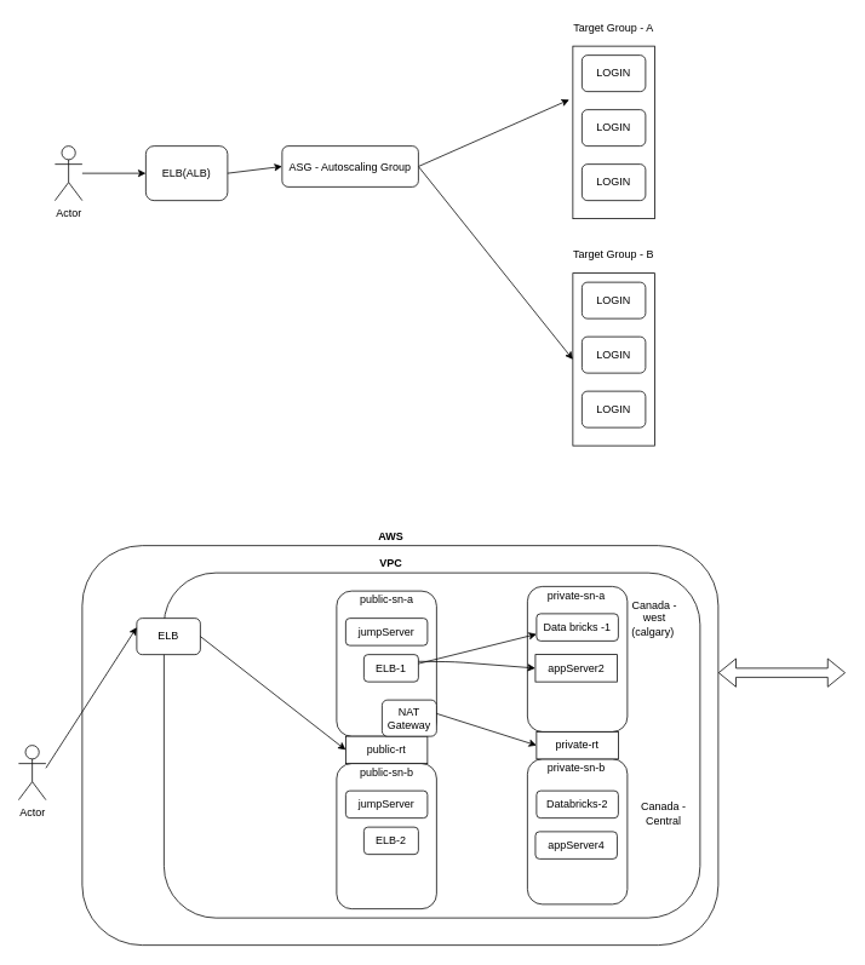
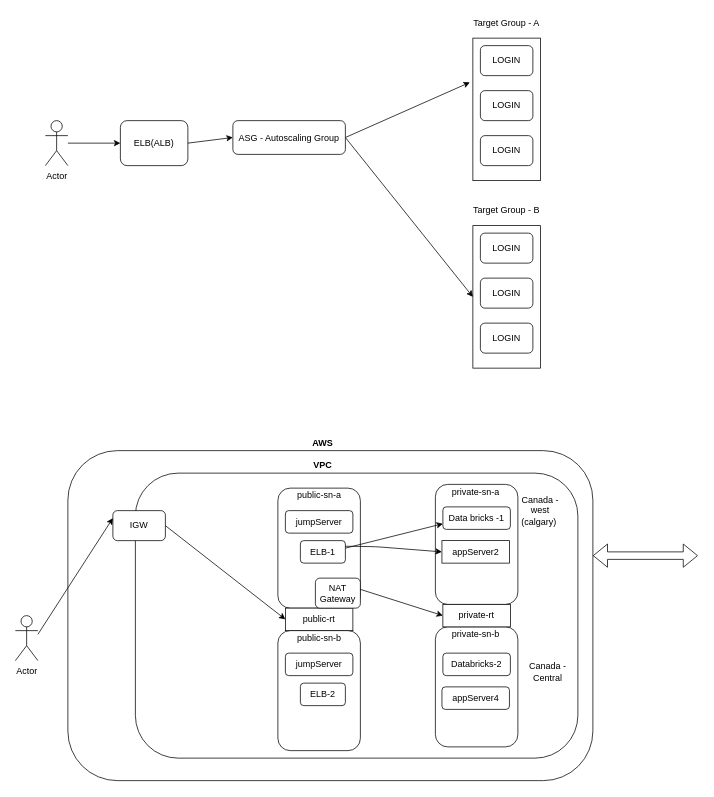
  <mxCell id="0" />
  <mxCell id="1" parent="0" />
  <mxCell id="2" value="Actor" style="shape=umlActor;verticalLabelPosition=bottom;verticalAlign=top;html=1;outlineConnect=0;" parent="1" vertex="1"><mxGeometry x="60" y="160" width="30" height="60" as="geometry" /></mxCell>
  <mxCell id="3" value="ELB(ALB)" style="rounded=1;whiteSpace=wrap;html=1;" parent="1" vertex="1"><mxGeometry x="160" y="160" width="90" height="60" as="geometry" /></mxCell>
  <mxCell id="4" value="" style="endArrow=classic;html=1;entryX=0;entryY=0.5;entryDx=0;entryDy=0;" parent="1" target="3" edge="1"><mxGeometry width="50" height="50" relative="1" as="geometry"><mxPoint x="90" y="190" as="sourcePoint" /><mxPoint x="140" y="140" as="targetPoint" /></mxGeometry></mxCell>
  <mxCell id="5" value="" style="rounded=0;whiteSpace=wrap;html=1;" parent="1" vertex="1"><mxGeometry x="630" y="50" width="90" height="190" as="geometry" /></mxCell>
  <mxCell id="6" value="Target Group - A" style="text;html=1;strokeColor=none;fillColor=none;align=center;verticalAlign=middle;whiteSpace=wrap;rounded=0;" parent="1" vertex="1"><mxGeometry x="620" y="20" width="110" height="20" as="geometry" /></mxCell>
  <mxCell id="7" value="" style="rounded=0;whiteSpace=wrap;html=1;" parent="1" vertex="1"><mxGeometry x="630" y="300" width="90" height="190" as="geometry" /></mxCell>
  <mxCell id="8" value="Target Group - B" style="text;html=1;strokeColor=none;fillColor=none;align=center;verticalAlign=middle;whiteSpace=wrap;rounded=0;" parent="1" vertex="1"><mxGeometry x="620" y="270" width="110" height="20" as="geometry" /></mxCell>
  <mxCell id="9" value="LOGIN" style="rounded=1;whiteSpace=wrap;html=1;" parent="1" vertex="1"><mxGeometry x="640" y="60" width="70" height="40" as="geometry" /></mxCell>
  <mxCell id="10" value="LOGIN" style="rounded=1;whiteSpace=wrap;html=1;" parent="1" vertex="1"><mxGeometry x="640" y="310" width="70" height="40" as="geometry" /></mxCell>
  <mxCell id="11" value="LOGIN" style="rounded=1;whiteSpace=wrap;html=1;" parent="1" vertex="1"><mxGeometry x="640" y="120" width="70" height="40" as="geometry" /></mxCell>
  <mxCell id="12" value="LOGIN" style="rounded=1;whiteSpace=wrap;html=1;" parent="1" vertex="1"><mxGeometry x="640" y="370" width="70" height="40" as="geometry" /></mxCell>
  <mxCell id="13" value="" style="endArrow=classic;html=1;exitX=1;exitY=0.5;exitDx=0;exitDy=0;" parent="1" source="15" edge="1"><mxGeometry width="50" height="50" relative="1" as="geometry"><mxPoint x="270" y="190" as="sourcePoint" /><mxPoint x="626" y="109" as="targetPoint" /></mxGeometry></mxCell>
  <mxCell id="14" value="" style="endArrow=classic;html=1;entryX=0;entryY=0.5;entryDx=0;entryDy=0;exitX=1;exitY=0.5;exitDx=0;exitDy=0;" parent="1" source="15" target="7" edge="1"><mxGeometry width="50" height="50" relative="1" as="geometry"><mxPoint x="273.51" y="230.64" as="sourcePoint" /><mxPoint x="630" y="149.35" as="targetPoint" /></mxGeometry></mxCell>
  <mxCell id="15" value="ASG - Autoscaling Group" style="rounded=1;whiteSpace=wrap;html=1;" parent="1" vertex="1"><mxGeometry x="310" y="160" width="150" height="45" as="geometry" /></mxCell>
  <mxCell id="16" value="" style="endArrow=classic;html=1;entryX=0;entryY=0.5;entryDx=0;entryDy=0;" parent="1" target="15" edge="1"><mxGeometry width="50" height="50" relative="1" as="geometry"><mxPoint x="250" y="190" as="sourcePoint" /><mxPoint x="300" y="140" as="targetPoint" /></mxGeometry></mxCell>
  <mxCell id="17" value="LOGIN" style="rounded=1;whiteSpace=wrap;html=1;" parent="1" vertex="1"><mxGeometry x="640" y="180" width="70" height="40" as="geometry" /></mxCell>
  <mxCell id="18" value="LOGIN" style="rounded=1;whiteSpace=wrap;html=1;" parent="1" vertex="1"><mxGeometry x="640" y="430" width="70" height="40" as="geometry" /></mxCell>
  <mxCell id="19" value="" style="rounded=1;whiteSpace=wrap;html=1;" parent="1" vertex="1"><mxGeometry x="90" y="600" width="700" height="440" as="geometry" /></mxCell>
  <mxCell id="20" value="AWS" style="text;html=1;strokeColor=none;fillColor=none;align=center;verticalAlign=middle;whiteSpace=wrap;rounded=0;fontStyle=1" parent="1" vertex="1"><mxGeometry x="410" y="580" width="40" height="20" as="geometry" /></mxCell>
  <mxCell id="21" value="" style="rounded=1;whiteSpace=wrap;html=1;" parent="1" vertex="1"><mxGeometry x="180" y="630" width="590" height="380" as="geometry" /></mxCell>
  <mxCell id="22" value="VPC" style="text;html=1;strokeColor=none;fillColor=none;align=center;verticalAlign=middle;whiteSpace=wrap;rounded=0;fontStyle=1" parent="1" vertex="1"><mxGeometry x="410" y="610" width="40" height="20" as="geometry" /></mxCell>
  <mxCell id="23" value="" style="rounded=1;whiteSpace=wrap;html=1;" parent="1" vertex="1"><mxGeometry x="370" y="650" width="110" height="160" as="geometry" /></mxCell>
  <mxCell id="24" value="public-sn-a" style="text;html=1;strokeColor=none;fillColor=none;align=center;verticalAlign=middle;whiteSpace=wrap;rounded=0;" parent="1" vertex="1"><mxGeometry x="392.5" y="650" width="65" height="20" as="geometry" /></mxCell>
  <mxCell id="25" value="jumpServer" style="rounded=1;whiteSpace=wrap;html=1;" parent="1" vertex="1"><mxGeometry x="380" y="680" width="90" height="30" as="geometry" /></mxCell>
  <mxCell id="26" value="ELB-1" style="rounded=1;whiteSpace=wrap;html=1;" parent="1" vertex="1"><mxGeometry x="400" y="720" width="60" height="30" as="geometry" /></mxCell>
  <mxCell id="27" value="" style="rounded=1;whiteSpace=wrap;html=1;" parent="1" vertex="1"><mxGeometry x="370" y="840" width="110" height="160" as="geometry" /></mxCell>
  <mxCell id="28" value="public-sn-b" style="text;html=1;strokeColor=none;fillColor=none;align=center;verticalAlign=middle;whiteSpace=wrap;rounded=0;" parent="1" vertex="1"><mxGeometry x="392.5" y="840" width="65" height="20" as="geometry" /></mxCell>
  <mxCell id="29" value="jumpServer" style="rounded=1;whiteSpace=wrap;html=1;" parent="1" vertex="1"><mxGeometry x="380" y="870" width="90" height="30" as="geometry" /></mxCell>
  <mxCell id="30" value="ELB-2" style="rounded=1;whiteSpace=wrap;html=1;" parent="1" vertex="1"><mxGeometry x="400" y="910" width="60" height="30" as="geometry" /></mxCell>
  <mxCell id="31" value="public-sn-a" style="text;html=1;strokeColor=none;fillColor=none;align=center;verticalAlign=middle;whiteSpace=wrap;rounded=0;" parent="1" vertex="1"><mxGeometry x="602.5" y="645" width="65" height="20" as="geometry" /></mxCell>
  <mxCell id="32" value="" style="rounded=1;whiteSpace=wrap;html=1;" parent="1" vertex="1"><mxGeometry x="580" y="645" width="110" height="160" as="geometry" /></mxCell>
  <mxCell id="33" value="Data bricks -1" style="rounded=1;whiteSpace=wrap;html=1;" parent="1" vertex="1"><mxGeometry x="590" y="675" width="90" height="30" as="geometry" /></mxCell>
  <mxCell id="34" value="public-sn-b" style="text;html=1;strokeColor=none;fillColor=none;align=center;verticalAlign=middle;whiteSpace=wrap;rounded=0;" parent="1" vertex="1"><mxGeometry x="602.5" y="835" width="65" height="20" as="geometry" /></mxCell>
  <mxCell id="35" value="" style="rounded=1;whiteSpace=wrap;html=1;" parent="1" vertex="1"><mxGeometry x="580" y="835" width="110" height="160" as="geometry" /></mxCell>
  <mxCell id="36" value="private-sn-a" style="text;html=1;strokeColor=none;fillColor=none;align=center;verticalAlign=middle;whiteSpace=wrap;rounded=0;" parent="1" vertex="1"><mxGeometry x="600" y="645" width="67.5" height="20" as="geometry" /></mxCell>
  <mxCell id="37" value="private-sn-b" style="text;html=1;strokeColor=none;fillColor=none;align=center;verticalAlign=middle;whiteSpace=wrap;rounded=0;" parent="1" vertex="1"><mxGeometry x="600" y="835" width="67.5" height="20" as="geometry" /></mxCell>
  <mxCell id="38" value="appServer2" style="whiteSpace=wrap;html=1;rounded=0;" parent="1" vertex="1"><mxGeometry x="588.75" y="720" width="90" height="30" as="geometry" /></mxCell>
  <mxCell id="39" value="Databricks-2" style="rounded=1;whiteSpace=wrap;html=1;" parent="1" vertex="1"><mxGeometry x="590" y="870" width="90" height="30" as="geometry" /></mxCell>
  <mxCell id="40" value="appServer4" style="rounded=1;whiteSpace=wrap;html=1;" parent="1" vertex="1"><mxGeometry x="588.75" y="915" width="90" height="30" as="geometry" /></mxCell>
  <mxCell id="41" value="public-rt" style="rounded=0;whiteSpace=wrap;html=1;" parent="1" vertex="1"><mxGeometry x="380" y="810" width="90" height="30" as="geometry" /></mxCell>
  <mxCell id="42" value="private-rt" style="rounded=0;whiteSpace=wrap;html=1;" parent="1" vertex="1"><mxGeometry x="590" y="805" width="90" height="30" as="geometry" /></mxCell>
- <mxCell id="43" value="ELB" style="rounded=1;whiteSpace=wrap;html=1;" parent="1" vertex="1"><mxGeometry x="150" y="680" width="70" height="40" as="geometry" /></mxCell>
+ <mxCell id="43" value="IGW" style="rounded=1;whiteSpace=wrap;html=1;" parent="1" vertex="1"><mxGeometry x="150" y="680" width="70" height="40" as="geometry" /></mxCell>
  <mxCell id="44" value="NAT Gateway" style="rounded=1;whiteSpace=wrap;html=1;" parent="1" vertex="1"><mxGeometry x="420" y="770" width="60" height="40" as="geometry" /></mxCell>
  <mxCell id="45" value="Actor" style="shape=umlActor;verticalLabelPosition=bottom;verticalAlign=top;html=1;outlineConnect=0;" parent="1" vertex="1"><mxGeometry x="20" y="820" width="30" height="60" as="geometry" /></mxCell>
  <mxCell id="46" value="" style="endArrow=classic;html=1;entryX=0;entryY=0.25;entryDx=0;entryDy=0;" parent="1" target="43" edge="1"><mxGeometry width="50" height="50" relative="1" as="geometry"><mxPoint x="50" y="845" as="sourcePoint" /><mxPoint x="100" y="795" as="targetPoint" /></mxGeometry></mxCell>
  <mxCell id="47" value="" style="endArrow=classic;html=1;entryX=0;entryY=0.5;entryDx=0;entryDy=0;exitX=1;exitY=0.5;exitDx=0;exitDy=0;" parent="1" source="43" target="41" edge="1"><mxGeometry width="50" height="50" relative="1" as="geometry"><mxPoint x="210" y="800" as="sourcePoint" /><mxPoint x="310" y="645" as="targetPoint" /></mxGeometry></mxCell>
  <mxCell id="48" value="" style="endArrow=classic;html=1;entryX=0;entryY=0.5;entryDx=0;entryDy=0;exitX=1;exitY=0.5;exitDx=0;exitDy=0;" parent="1" target="42" edge="1"><mxGeometry width="50" height="50" relative="1" as="geometry"><mxPoint x="480" y="785" as="sourcePoint" /><mxPoint x="640" y="910" as="targetPoint" /></mxGeometry></mxCell>
  <mxCell id="49" value="" style="endArrow=classic;html=1;entryX=0;entryY=0.75;entryDx=0;entryDy=0;" parent="1" target="33" edge="1"><mxGeometry width="50" height="50" relative="1" as="geometry"><mxPoint x="460" y="730" as="sourcePoint" /><mxPoint x="510" y="680" as="targetPoint" /></mxGeometry></mxCell>
  <mxCell id="50" value="" style="endArrow=classic;html=1;entryX=0;entryY=0.5;entryDx=0;entryDy=0;exitX=1;exitY=0.25;exitDx=0;exitDy=0;" parent="1" source="26" target="38" edge="1"><mxGeometry width="50" height="50" relative="1" as="geometry"><mxPoint x="470" y="752.5" as="sourcePoint" /><mxPoint x="600" y="720" as="targetPoint" /><Array as="points"><mxPoint x="500" y="728" /></Array></mxGeometry></mxCell>
  <mxCell id="51" value="Canada -west (calgary)&amp;nbsp;" style="text;html=1;align=center;verticalAlign=middle;whiteSpace=wrap;rounded=0;" vertex="1" parent="1"><mxGeometry x="690" y="665" width="60" height="30" as="geometry" /></mxCell>
  <mxCell id="52" value="Canada -Central" style="text;html=1;align=center;verticalAlign=middle;whiteSpace=wrap;rounded=0;" vertex="1" parent="1"><mxGeometry x="700" y="880" width="60" height="30" as="geometry" /></mxCell>
  <mxCell id="53" value="" style="shape=flexArrow;endArrow=classic;startArrow=classic;html=1;rounded=0;" edge="1" parent="1"><mxGeometry width="100" height="100" relative="1" as="geometry"><mxPoint x="790" y="740" as="sourcePoint" /><mxPoint x="930" y="740" as="targetPoint" /></mxGeometry></mxCell>
